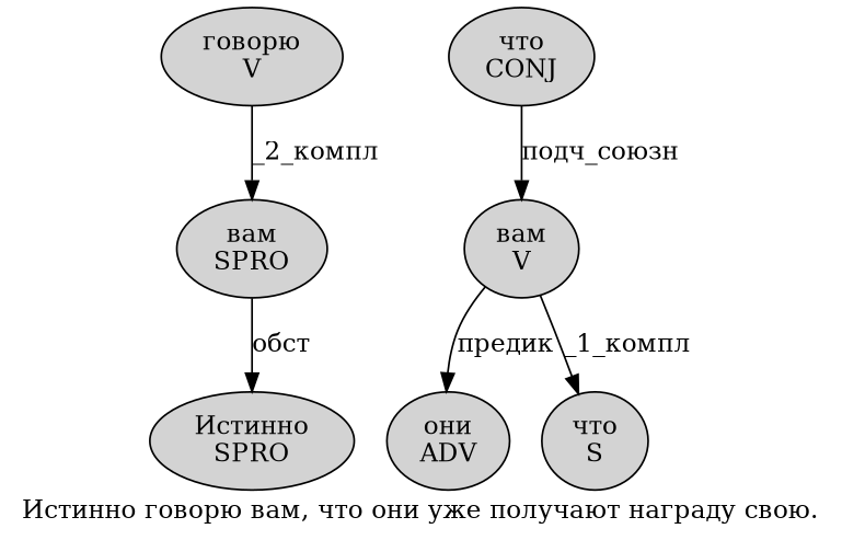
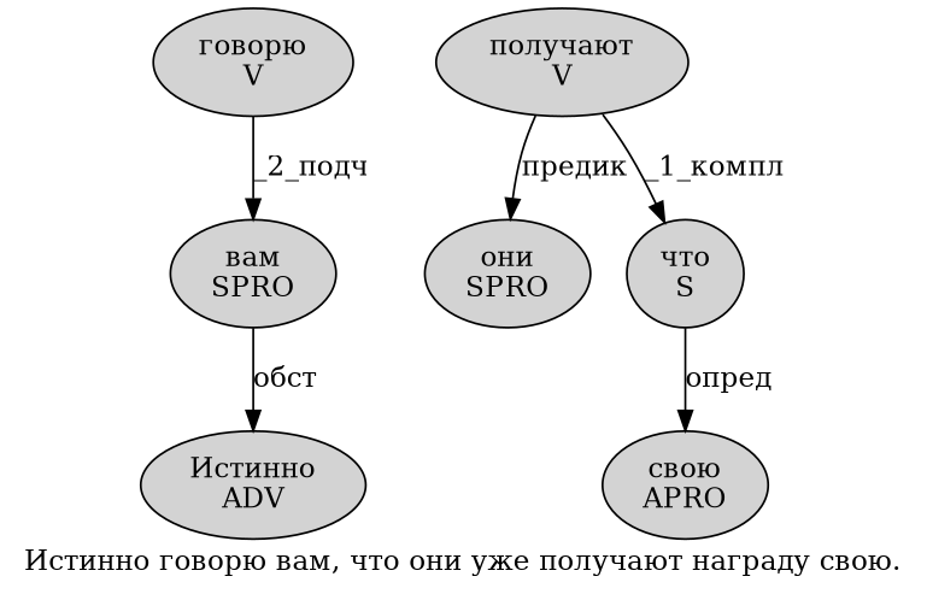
  digraph {
    label="Истинно говорю вам, что они уже получают награду свою."
    node [fillcolor=lightgray penwidth=1 shape=ellipse style=filled]
-   n1 [label="Истинно\nSPRO"]
+   n1 [label="Истинно\nADV"]
    n2 [label="говорю\nV"]
    n3 [label="вам\nSPRO"]
-   n4 [label="что\nCONJ"]
-   n5 [label="вам\nV"]
-   n6 [label="они\nADV"]
+   n5 [label="получают\nV"]
+   n6 [label="они\nSPRO"]
    n7 [label="что\nS"]
-   n2 -> n3 [label="_2_компл"]
+   n8 [label="свою\nAPRO"]
+   n2 -> n3 [label="_2_подч"]
    n3 -> n1 [label="обст"]
-   n4 -> n5 [label="подч_союзн"]
    n5 -> n6 [label="предик"]
    n5 -> n7 [label="_1_компл"]
+   n7 -> n8 [label="опред"]
  }
